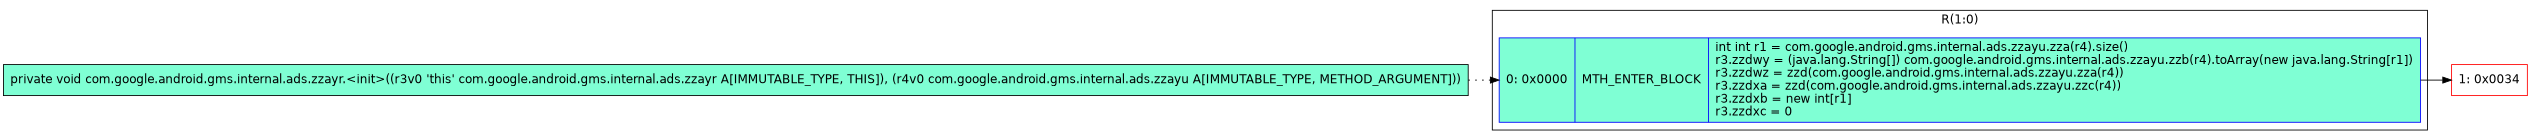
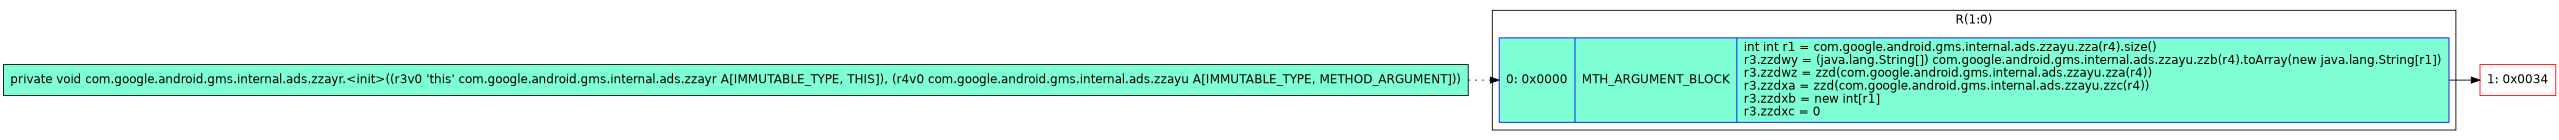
  digraph {
    rankdir=LR
    fontname="DejaVu Sans"
    node [shape=record style=filled fillcolor=aquamarine fontname="DejaVu Sans"]
    edge [fontname="DejaVu Sans"]
-   n1 [color=blue label="{0\:\ 0x0000|MTH_ENTER_BLOCK\l|int int r1 = com.google.android.gms.internal.ads.zzayu.zza(r4).size()\lr3.zzdwy = (java.lang.String[]) com.google.android.gms.internal.ads.zzayu.zzb(r4).toArray(new java.lang.String[r1])\lr3.zzdwz = zzd(com.google.android.gms.internal.ads.zzayu.zza(r4))\lr3.zzdxa = zzd(com.google.android.gms.internal.ads.zzayu.zzc(r4))\lr3.zzdxb = new int[r1]\lr3.zzdxc = 0\l}"]
+   n1 [color=blue label="{0\:\ 0x0000|MTH_ARGUMENT_BLOCK\l|int int r1 = com.google.android.gms.internal.ads.zzayu.zza(r4).size()\lr3.zzdwy = (java.lang.String[]) com.google.android.gms.internal.ads.zzayu.zzb(r4).toArray(new java.lang.String[r1])\lr3.zzdwz = zzd(com.google.android.gms.internal.ads.zzayu.zza(r4))\lr3.zzdxa = zzd(com.google.android.gms.internal.ads.zzayu.zzc(r4))\lr3.zzdxb = new int[r1]\lr3.zzdxc = 0\l}"]
    n2 [color=red label="{1\:\ 0x0034}" fillcolor=white]
    n3 [label="{private void com.google.android.gms.internal.ads.zzayr.\<init\>((r3v0 'this' com.google.android.gms.internal.ads.zzayr A[IMMUTABLE_TYPE, THIS]), (r4v0 com.google.android.gms.internal.ads.zzayu A[IMMUTABLE_TYPE, METHOD_ARGUMENT])) }"]
    subgraph cluster_1 {
      label="R(1:0)"
      n1
    }
    n1 -> n2 [style=solid]
    n3 -> n1 [style=dotted]
  }
